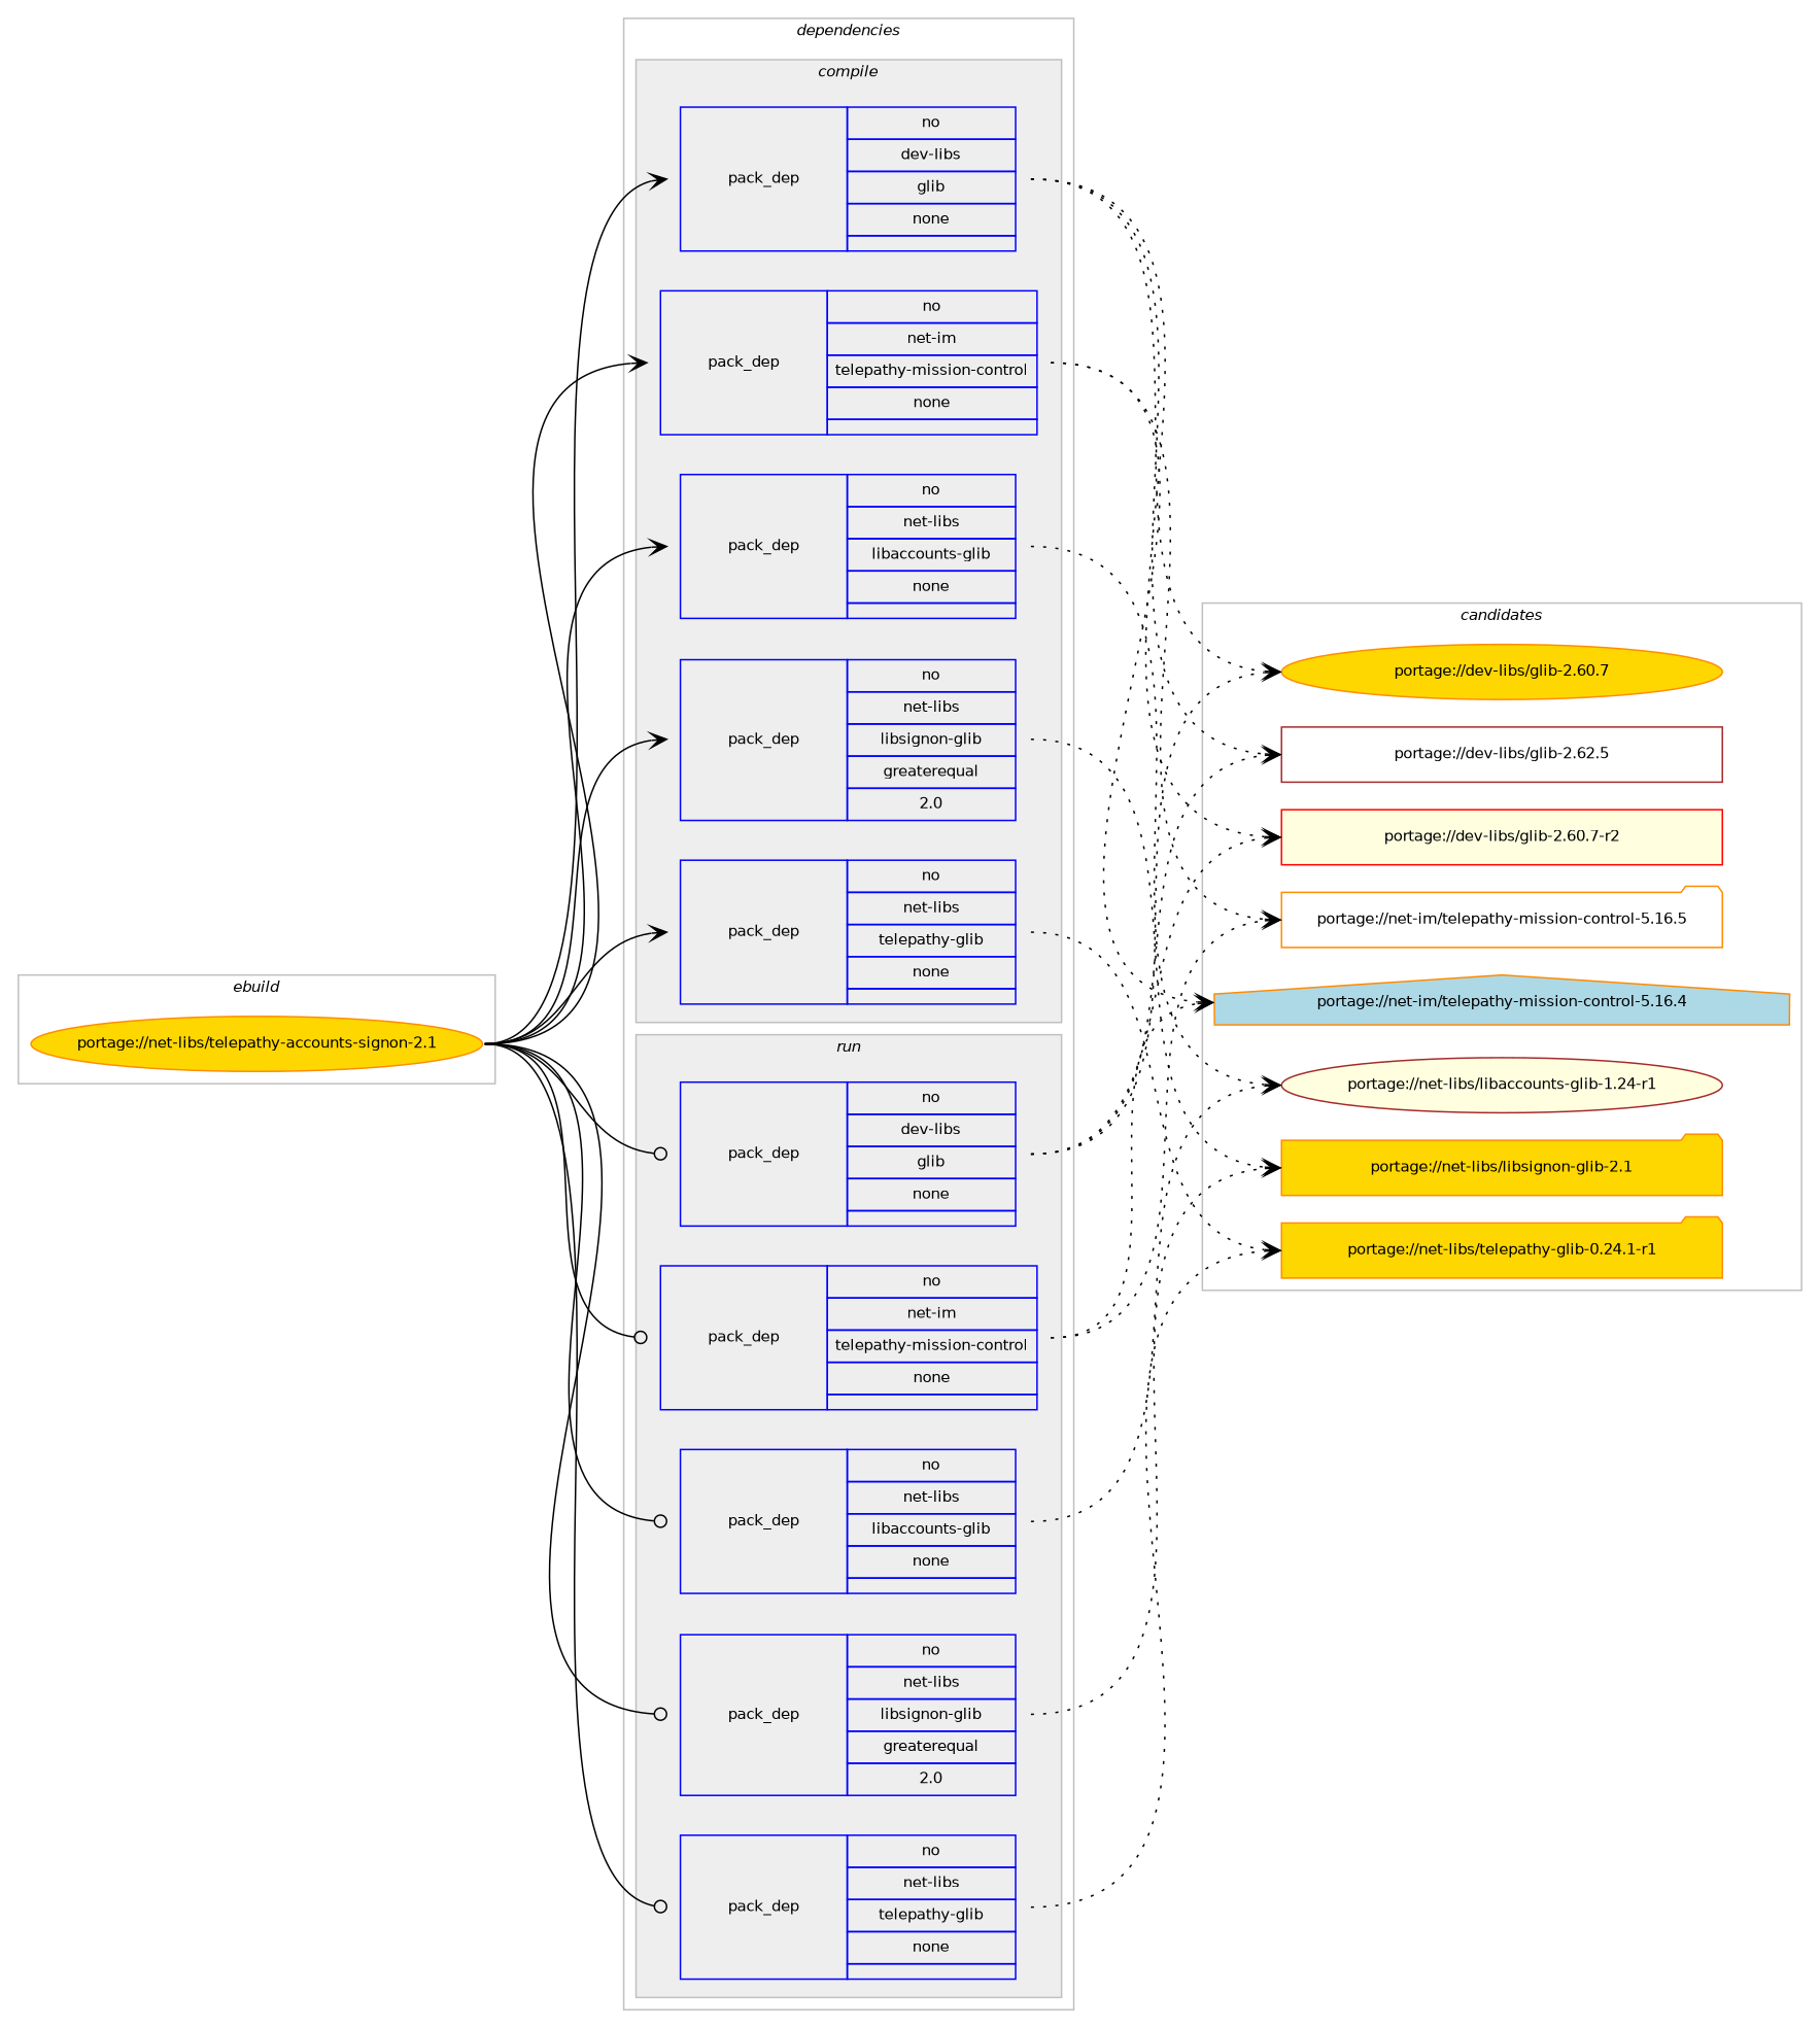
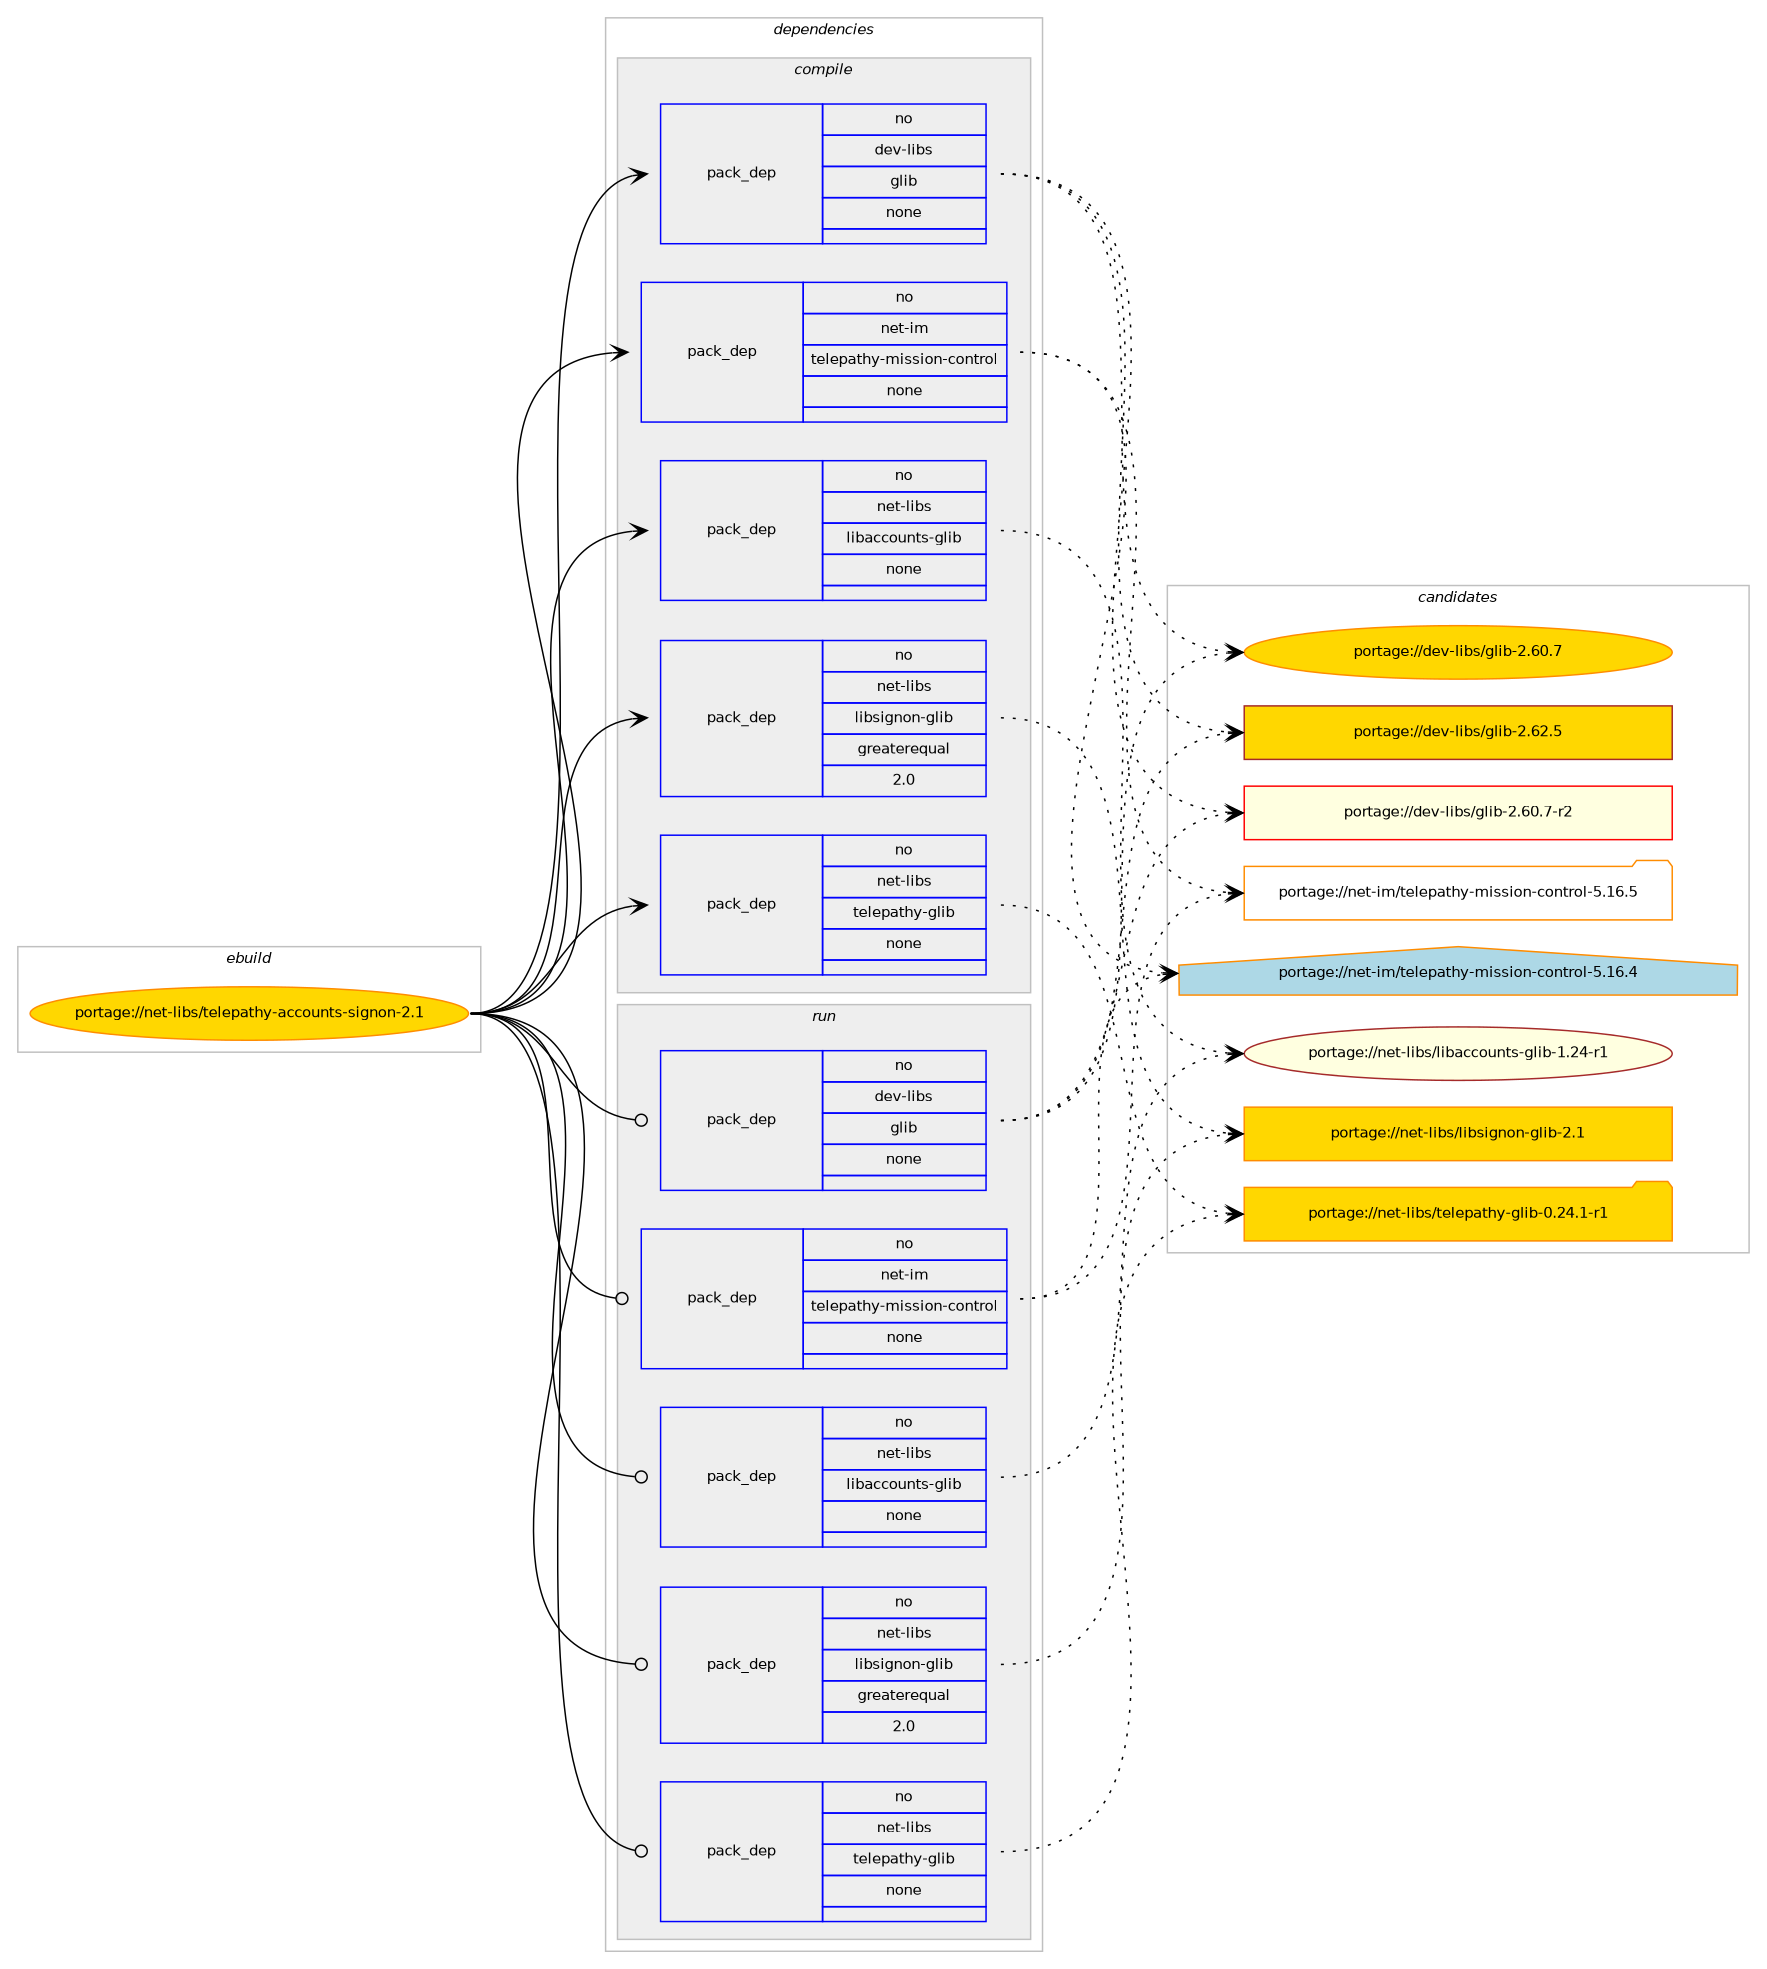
  digraph {
    compound=true
    concentrate=true
    fontname=Helvetica
    fontsize=10
    newrank=true
    rankdir=LR
    ranksep=1.5
    node [color=blue fontname=Helvetica fontsize=10 shape=none]
    edge [arrowhead=vee headport=w style=dotted tailport=e weight=100]
    n1 [color=darkorange fillcolor=gold label="portage://net-libs/telepathy-accounts-signon-2.1" shape=ellipse style=filled width=4]
    n2 [label=<<TABLE BORDER="0" CELLBORDER="1" CELLSPACING="0" CELLPADDING="4" WIDTH="220"><TR><TD ROWSPAN="6" CELLPADDING="30">pack_dep</TD></TR><TR><TD WIDTH="110">no</TD></TR><TR><TD>dev-libs</TD></TR><TR><TD>glib</TD></TR><TR><TD>none</TD></TR><TR><TD></TD></TR></TABLE>>]
    n3 [label=<<TABLE BORDER="0" CELLBORDER="1" CELLSPACING="0" CELLPADDING="4" WIDTH="220"><TR><TD ROWSPAN="6" CELLPADDING="30">pack_dep</TD></TR><TR><TD WIDTH="110">no</TD></TR><TR><TD>net-im</TD></TR><TR><TD>telepathy-mission-control</TD></TR><TR><TD>none</TD></TR><TR><TD></TD></TR></TABLE>>]
    n4 [label=<<TABLE BORDER="0" CELLBORDER="1" CELLSPACING="0" CELLPADDING="4" WIDTH="220"><TR><TD ROWSPAN="6" CELLPADDING="30">pack_dep</TD></TR><TR><TD WIDTH="110">no</TD></TR><TR><TD>net-libs</TD></TR><TR><TD>libaccounts-glib</TD></TR><TR><TD>none</TD></TR><TR><TD></TD></TR></TABLE>>]
    n5 [label=<<TABLE BORDER="0" CELLBORDER="1" CELLSPACING="0" CELLPADDING="4" WIDTH="220"><TR><TD ROWSPAN="6" CELLPADDING="30">pack_dep</TD></TR><TR><TD WIDTH="110">no</TD></TR><TR><TD>net-libs</TD></TR><TR><TD>libsignon-glib</TD></TR><TR><TD>greaterequal</TD></TR><TR><TD>2.0</TD></TR></TABLE>>]
    n6 [label=<<TABLE BORDER="0" CELLBORDER="1" CELLSPACING="0" CELLPADDING="4" WIDTH="220"><TR><TD ROWSPAN="6" CELLPADDING="30">pack_dep</TD></TR><TR><TD WIDTH="110">no</TD></TR><TR><TD>net-libs</TD></TR><TR><TD>telepathy-glib</TD></TR><TR><TD>none</TD></TR><TR><TD></TD></TR></TABLE>>]
    n7 [label=<<TABLE BORDER="0" CELLBORDER="1" CELLSPACING="0" CELLPADDING="4" WIDTH="220"><TR><TD ROWSPAN="6" CELLPADDING="30">pack_dep</TD></TR><TR><TD WIDTH="110">no</TD></TR><TR><TD>dev-libs</TD></TR><TR><TD>glib</TD></TR><TR><TD>none</TD></TR><TR><TD></TD></TR></TABLE>>]
    n8 [label=<<TABLE BORDER="0" CELLBORDER="1" CELLSPACING="0" CELLPADDING="4" WIDTH="220"><TR><TD ROWSPAN="6" CELLPADDING="30">pack_dep</TD></TR><TR><TD WIDTH="110">no</TD></TR><TR><TD>net-im</TD></TR><TR><TD>telepathy-mission-control</TD></TR><TR><TD>none</TD></TR><TR><TD></TD></TR></TABLE>>]
    n9 [label=<<TABLE BORDER="0" CELLBORDER="1" CELLSPACING="0" CELLPADDING="4" WIDTH="220"><TR><TD ROWSPAN="6" CELLPADDING="30">pack_dep</TD></TR><TR><TD WIDTH="110">no</TD></TR><TR><TD>net-libs</TD></TR><TR><TD>libaccounts-glib</TD></TR><TR><TD>none</TD></TR><TR><TD></TD></TR></TABLE>>]
    n10 [label=<<TABLE BORDER="0" CELLBORDER="1" CELLSPACING="0" CELLPADDING="4" WIDTH="220"><TR><TD ROWSPAN="6" CELLPADDING="30">pack_dep</TD></TR><TR><TD WIDTH="110">no</TD></TR><TR><TD>net-libs</TD></TR><TR><TD>libsignon-glib</TD></TR><TR><TD>greaterequal</TD></TR><TR><TD>2.0</TD></TR></TABLE>>]
    n11 [label=<<TABLE BORDER="0" CELLBORDER="1" CELLSPACING="0" CELLPADDING="4" WIDTH="220"><TR><TD ROWSPAN="6" CELLPADDING="30">pack_dep</TD></TR><TR><TD WIDTH="110">no</TD></TR><TR><TD>net-libs</TD></TR><TR><TD>telepathy-glib</TD></TR><TR><TD>none</TD></TR><TR><TD></TD></TR></TABLE>>]
-   n12 [color=brown fillcolor=white label="portage://dev-libs/glib-2.62.5" shape=box style=filled width=4]
+   n12 [color=brown fillcolor=gold label="portage://dev-libs/glib-2.62.5" shape=box style=filled width=4]
    n13 [color=red fillcolor=lightyellow label="portage://dev-libs/glib-2.60.7-r2" shape=box style=filled width=4]
    n14 [color=darkorange fillcolor=gold label="portage://dev-libs/glib-2.60.7" shape=ellipse style=filled width=4]
    n15 [color=darkorange fillcolor=white label="portage://net-im/telepathy-mission-control-5.16.5" shape=folder style=filled width=4]
    n16 [color=darkorange fillcolor=lightblue label="portage://net-im/telepathy-mission-control-5.16.4" shape=house style=filled width=4]
    n17 [color=brown fillcolor=lightyellow label="portage://net-libs/libaccounts-glib-1.24-r1" shape=ellipse style=filled width=4]
-   n18 [color=darkorange fillcolor=gold label="portage://net-libs/libsignon-glib-2.1" shape=folder style=filled width=4]
+   n18 [color=darkorange fillcolor=gold label="portage://net-libs/libsignon-glib-2.1" shape=box style=filled width=4]
    n19 [color=darkorange fillcolor=gold label="portage://net-libs/telepathy-glib-0.24.1-r1" shape=folder style=filled width=4]
    subgraph cluster_1 {
      color=gray
      label=<<i>ebuild</i>>
      rank=same
      n1
    }
    subgraph cluster_2 {
      color=gray
      label=<<i>dependencies</i>>
      subgraph cluster_3 {
        color=gray
        fillcolor="#eeeeee"
        label=<<i>compile</i>>
        style=filled
        subgraph sub_4 {
          color=gray
          fillcolor="#eeeeee"
          label=<<i>compile</i>>
          style=filled
          n2
        }
        subgraph sub_5 {
          color=gray
          fillcolor="#eeeeee"
          label=<<i>compile</i>>
          style=filled
          n3
        }
        subgraph sub_6 {
          color=gray
          fillcolor="#eeeeee"
          label=<<i>compile</i>>
          style=filled
          n4
        }
        subgraph sub_7 {
          color=gray
          fillcolor="#eeeeee"
          label=<<i>compile</i>>
          style=filled
          n5
        }
        subgraph sub_8 {
          color=gray
          fillcolor="#eeeeee"
          label=<<i>compile</i>>
          style=filled
          n6
        }
      }
      subgraph cluster_9 {
        color=gray
        fillcolor="#eeeeee"
        label=<<i>compile and run</i>>
        style=filled
      }
      subgraph cluster_10 {
        color=gray
        fillcolor="#eeeeee"
        label=<<i>run</i>>
        style=filled
        subgraph sub_11 {
          color=gray
          fillcolor="#eeeeee"
          label=<<i>run</i>>
          style=filled
          n7
        }
        subgraph sub_12 {
          color=gray
          fillcolor="#eeeeee"
          label=<<i>run</i>>
          style=filled
          n8
        }
        subgraph sub_13 {
          color=gray
          fillcolor="#eeeeee"
          label=<<i>run</i>>
          style=filled
          n9
        }
        subgraph sub_14 {
          color=gray
          fillcolor="#eeeeee"
          label=<<i>run</i>>
          style=filled
          n10
        }
        subgraph sub_15 {
          color=gray
          fillcolor="#eeeeee"
          label=<<i>run</i>>
          style=filled
          n11
        }
      }
    }
    subgraph cluster_16 {
      color=gray
      label=<<i>candidates</i>>
      rank=same
      subgraph sub_17 {
        color=black
        label=<<i>candidates</i>>
        nodesep=1
        rank=same
        n12
        n13
        n14
      }
      subgraph sub_18 {
        color=black
        label=<<i>candidates</i>>
        nodesep=1
        rank=same
        n15
        n16
      }
      subgraph sub_19 {
        color=black
        label=<<i>candidates</i>>
        nodesep=1
        rank=same
        n17
      }
      subgraph sub_20 {
        color=black
        label=<<i>candidates</i>>
        nodesep=1
        rank=same
        n18
      }
      subgraph sub_21 {
        color=black
        label=<<i>candidates</i>>
        nodesep=1
        rank=same
        n19
      }
      subgraph sub_22 {
        color=black
        label=<<i>candidates</i>>
        nodesep=1
        rank=same
        n12
        n13
        n14
      }
      subgraph sub_23 {
        color=black
        label=<<i>candidates</i>>
        nodesep=1
        rank=same
        n15
        n16
      }
      subgraph sub_24 {
        color=black
        label=<<i>candidates</i>>
        nodesep=1
        rank=same
        n17
      }
      subgraph sub_25 {
        color=black
        label=<<i>candidates</i>>
        nodesep=1
        rank=same
        n18
      }
      subgraph sub_26 {
        color=black
        label=<<i>candidates</i>>
        nodesep=1
        rank=same
        n19
      }
    }
    n1 -> n2 [style=solid weight=20]
    n1 -> n3 [style=solid weight=20]
    n1 -> n4 [style=solid weight=20]
    n1 -> n5 [style=solid weight=20]
    n1 -> n6 [style=solid weight=20]
    n1 -> n7 [arrowhead=odot style=solid weight=20]
    n1 -> n8 [arrowhead=odot style=solid weight=20]
    n1 -> n9 [arrowhead=odot style=solid weight=20]
    n1 -> n10 [arrowhead=odot style=solid weight=20]
    n1 -> n11 [arrowhead=odot style=solid weight=20]
    n2 -> n12
    n2 -> n13
    n2 -> n14
    n3 -> n15
    n3 -> n16
    n4 -> n17
    n5 -> n18
    n6 -> n19
    n7 -> n12
    n7 -> n13
    n7 -> n14
    n8 -> n15
    n8 -> n16
    n9 -> n17
    n10 -> n18
    n11 -> n19
  }
